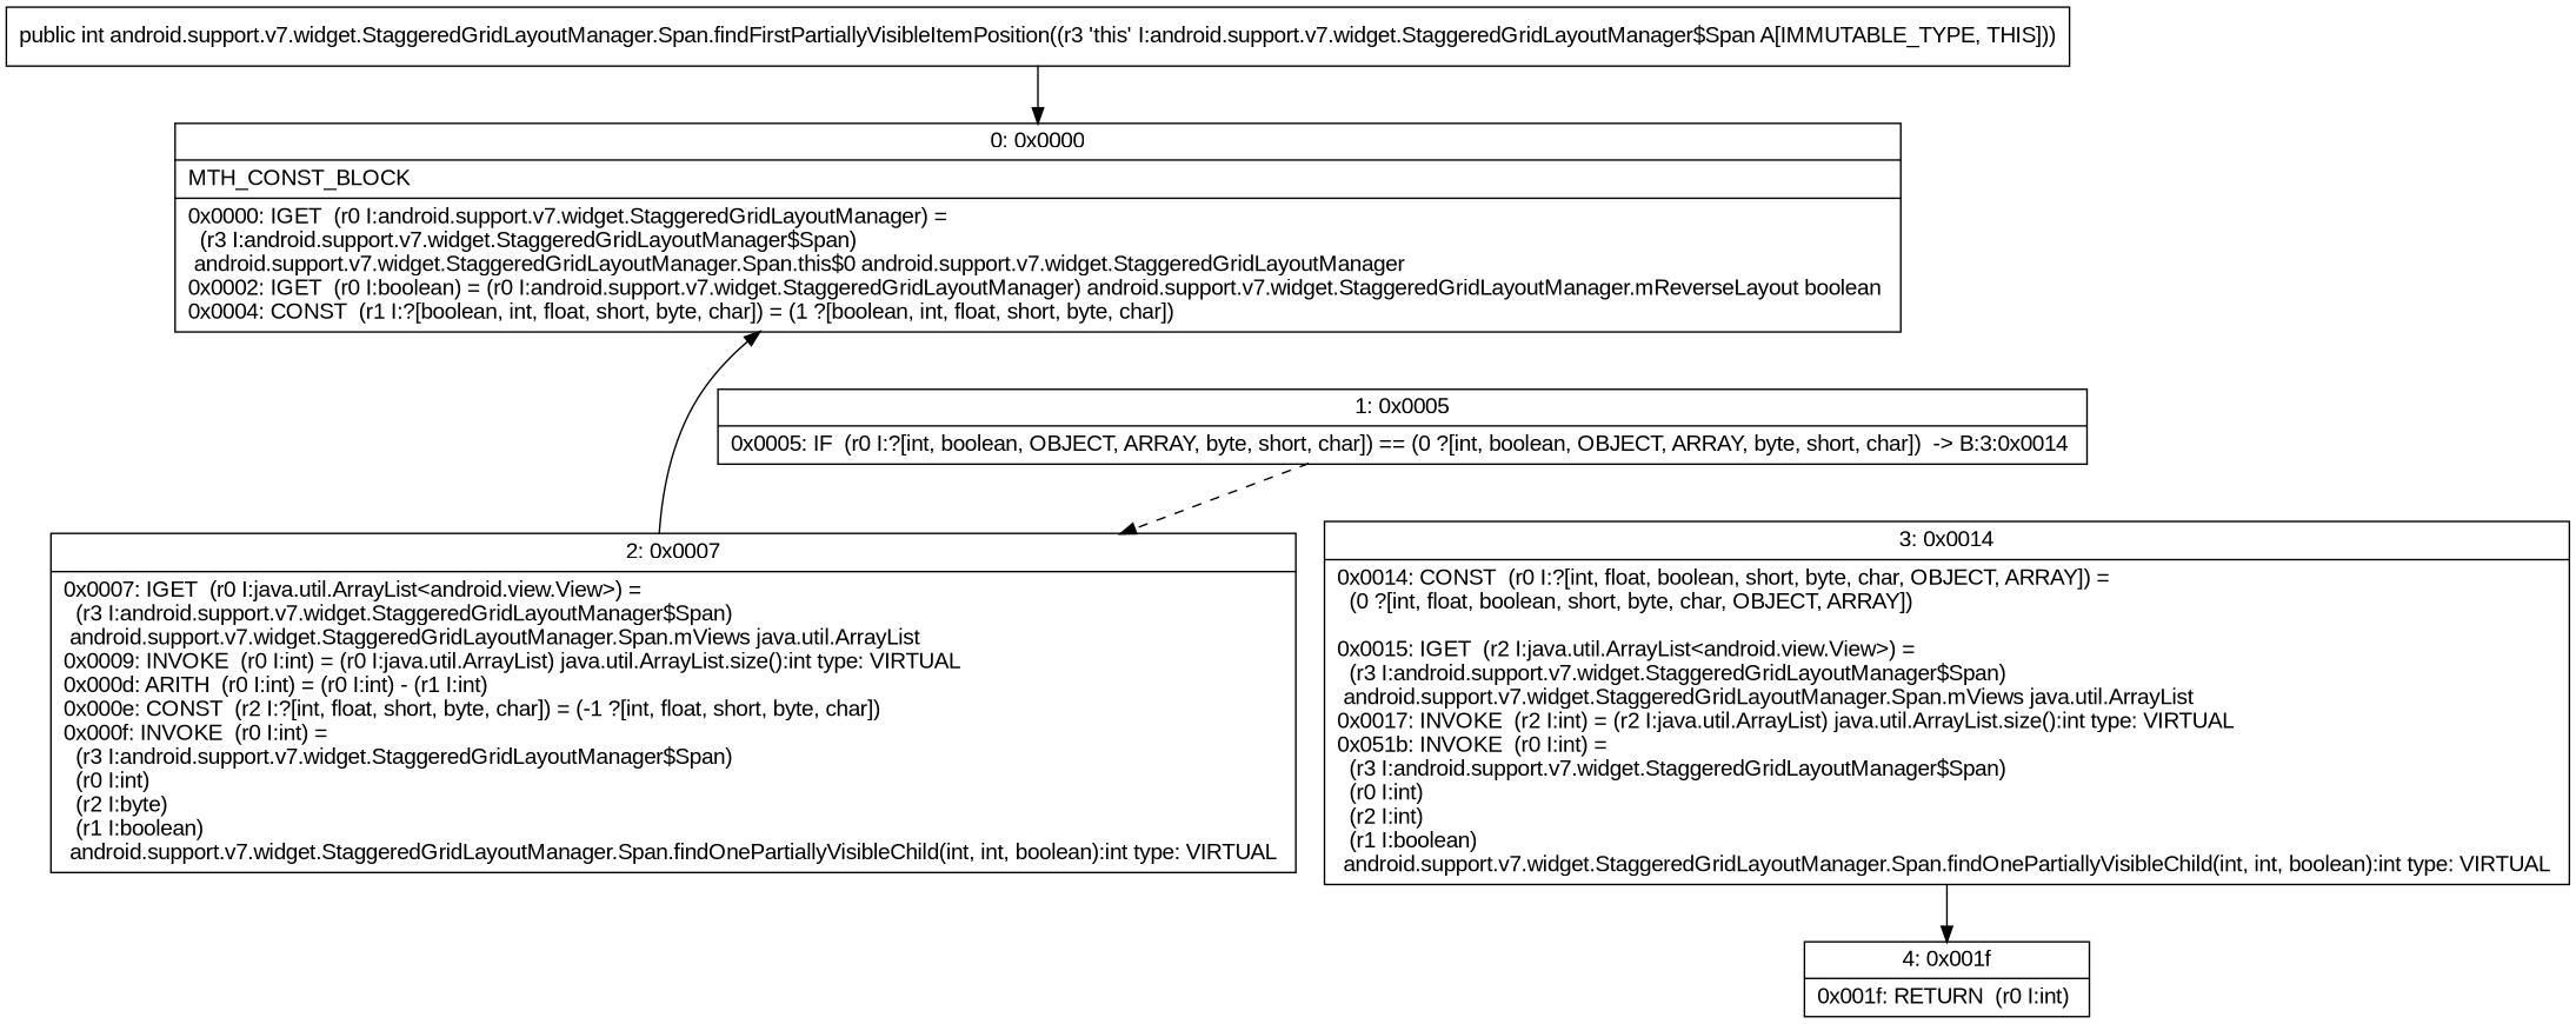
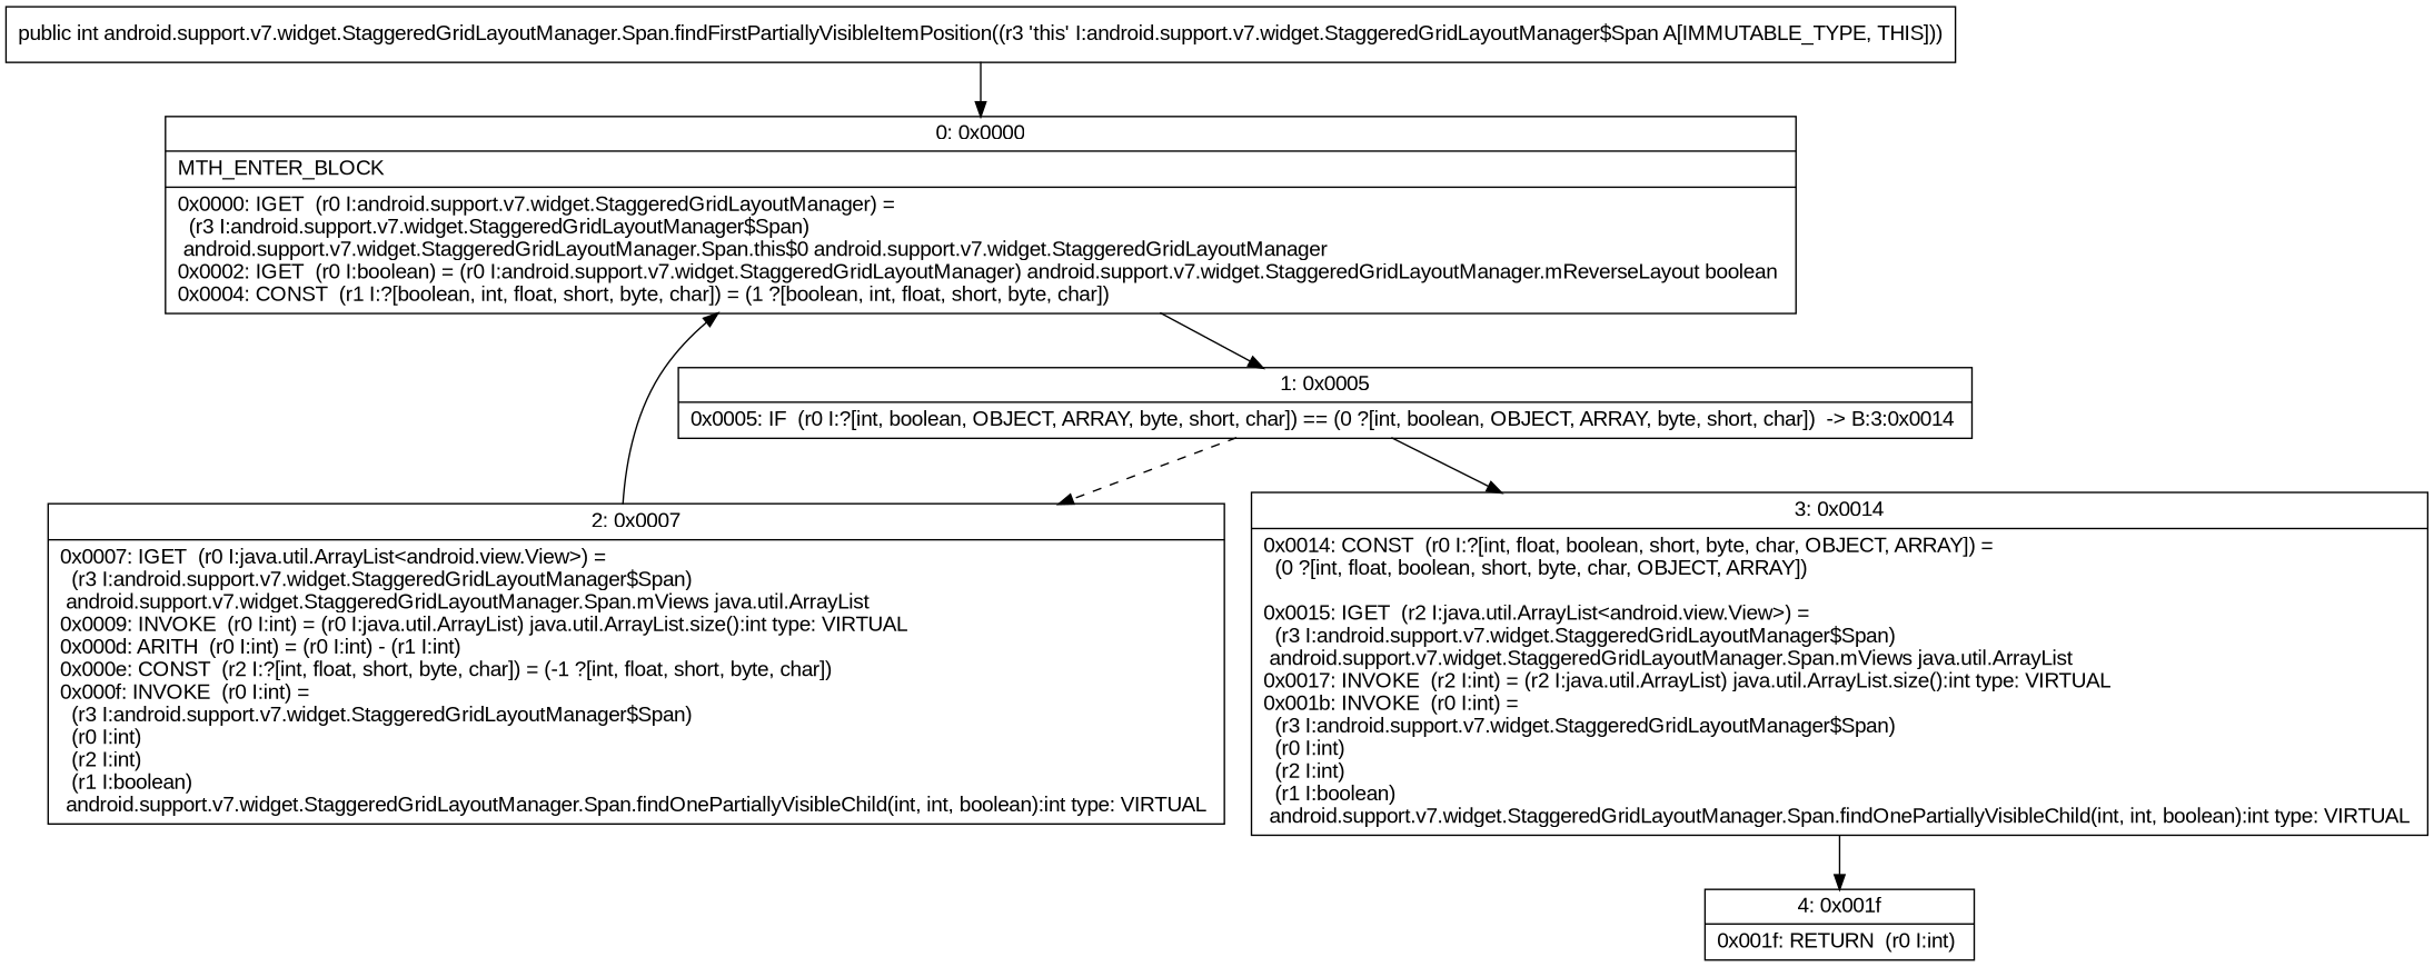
  digraph {
    fontname="Liberation Sans"
    node [fontname="Liberation Sans" shape=record]
    edge [fontname="Liberation Sans"]
-   n1 [label="{0\:\ 0x0000|MTH_CONST_BLOCK\l|0x0000: IGET  (r0 I:android.support.v7.widget.StaggeredGridLayoutManager) = \l  (r3 I:android.support.v7.widget.StaggeredGridLayoutManager$Span)\l android.support.v7.widget.StaggeredGridLayoutManager.Span.this$0 android.support.v7.widget.StaggeredGridLayoutManager \l0x0002: IGET  (r0 I:boolean) = (r0 I:android.support.v7.widget.StaggeredGridLayoutManager) android.support.v7.widget.StaggeredGridLayoutManager.mReverseLayout boolean \l0x0004: CONST  (r1 I:?[boolean, int, float, short, byte, char]) = (1 ?[boolean, int, float, short, byte, char]) \l}"]
+   n1 [label="{0\:\ 0x0000|MTH_ENTER_BLOCK\l|0x0000: IGET  (r0 I:android.support.v7.widget.StaggeredGridLayoutManager) = \l  (r3 I:android.support.v7.widget.StaggeredGridLayoutManager$Span)\l android.support.v7.widget.StaggeredGridLayoutManager.Span.this$0 android.support.v7.widget.StaggeredGridLayoutManager \l0x0002: IGET  (r0 I:boolean) = (r0 I:android.support.v7.widget.StaggeredGridLayoutManager) android.support.v7.widget.StaggeredGridLayoutManager.mReverseLayout boolean \l0x0004: CONST  (r1 I:?[boolean, int, float, short, byte, char]) = (1 ?[boolean, int, float, short, byte, char]) \l}"]
    n2 [label="{1\:\ 0x0005|0x0005: IF  (r0 I:?[int, boolean, OBJECT, ARRAY, byte, short, char]) == (0 ?[int, boolean, OBJECT, ARRAY, byte, short, char])  \-\> B:3:0x0014 \l}"]
-   n3 [label="{2\:\ 0x0007|0x0007: IGET  (r0 I:java.util.ArrayList\<android.view.View\>) = \l  (r3 I:android.support.v7.widget.StaggeredGridLayoutManager$Span)\l android.support.v7.widget.StaggeredGridLayoutManager.Span.mViews java.util.ArrayList \l0x0009: INVOKE  (r0 I:int) = (r0 I:java.util.ArrayList) java.util.ArrayList.size():int type: VIRTUAL \l0x000d: ARITH  (r0 I:int) = (r0 I:int) \- (r1 I:int) \l0x000e: CONST  (r2 I:?[int, float, short, byte, char]) = (\-1 ?[int, float, short, byte, char]) \l0x000f: INVOKE  (r0 I:int) = \l  (r3 I:android.support.v7.widget.StaggeredGridLayoutManager$Span)\l  (r0 I:int)\l  (r2 I:byte)\l  (r1 I:boolean)\l android.support.v7.widget.StaggeredGridLayoutManager.Span.findOnePartiallyVisibleChild(int, int, boolean):int type: VIRTUAL \l}"]
-   n4 [label="{3\:\ 0x0014|0x0014: CONST  (r0 I:?[int, float, boolean, short, byte, char, OBJECT, ARRAY]) = \l  (0 ?[int, float, boolean, short, byte, char, OBJECT, ARRAY])\l \l0x0015: IGET  (r2 I:java.util.ArrayList\<android.view.View\>) = \l  (r3 I:android.support.v7.widget.StaggeredGridLayoutManager$Span)\l android.support.v7.widget.StaggeredGridLayoutManager.Span.mViews java.util.ArrayList \l0x0017: INVOKE  (r2 I:int) = (r2 I:java.util.ArrayList) java.util.ArrayList.size():int type: VIRTUAL \l0x051b: INVOKE  (r0 I:int) = \l  (r3 I:android.support.v7.widget.StaggeredGridLayoutManager$Span)\l  (r0 I:int)\l  (r2 I:int)\l  (r1 I:boolean)\l android.support.v7.widget.StaggeredGridLayoutManager.Span.findOnePartiallyVisibleChild(int, int, boolean):int type: VIRTUAL \l}"]
+   n3 [label="{2\:\ 0x0007|0x0007: IGET  (r0 I:java.util.ArrayList\<android.view.View\>) = \l  (r3 I:android.support.v7.widget.StaggeredGridLayoutManager$Span)\l android.support.v7.widget.StaggeredGridLayoutManager.Span.mViews java.util.ArrayList \l0x0009: INVOKE  (r0 I:int) = (r0 I:java.util.ArrayList) java.util.ArrayList.size():int type: VIRTUAL \l0x000d: ARITH  (r0 I:int) = (r0 I:int) \- (r1 I:int) \l0x000e: CONST  (r2 I:?[int, float, short, byte, char]) = (\-1 ?[int, float, short, byte, char]) \l0x000f: INVOKE  (r0 I:int) = \l  (r3 I:android.support.v7.widget.StaggeredGridLayoutManager$Span)\l  (r0 I:int)\l  (r2 I:int)\l  (r1 I:boolean)\l android.support.v7.widget.StaggeredGridLayoutManager.Span.findOnePartiallyVisibleChild(int, int, boolean):int type: VIRTUAL \l}"]
+   n4 [label="{3\:\ 0x0014|0x0014: CONST  (r0 I:?[int, float, boolean, short, byte, char, OBJECT, ARRAY]) = \l  (0 ?[int, float, boolean, short, byte, char, OBJECT, ARRAY])\l \l0x0015: IGET  (r2 I:java.util.ArrayList\<android.view.View\>) = \l  (r3 I:android.support.v7.widget.StaggeredGridLayoutManager$Span)\l android.support.v7.widget.StaggeredGridLayoutManager.Span.mViews java.util.ArrayList \l0x0017: INVOKE  (r2 I:int) = (r2 I:java.util.ArrayList) java.util.ArrayList.size():int type: VIRTUAL \l0x001b: INVOKE  (r0 I:int) = \l  (r3 I:android.support.v7.widget.StaggeredGridLayoutManager$Span)\l  (r0 I:int)\l  (r2 I:int)\l  (r1 I:boolean)\l android.support.v7.widget.StaggeredGridLayoutManager.Span.findOnePartiallyVisibleChild(int, int, boolean):int type: VIRTUAL \l}"]
    n5 [label="{4\:\ 0x001f|0x001f: RETURN  (r0 I:int) \l}"]
    n6 [label="{public int android.support.v7.widget.StaggeredGridLayoutManager.Span.findFirstPartiallyVisibleItemPosition((r3 'this' I:android.support.v7.widget.StaggeredGridLayoutManager$Span A[IMMUTABLE_TYPE, THIS])) }"]
+   n1 -> n2
    n2 -> n3 [style=dashed]
+   n2 -> n4
    n3 -> n1
    n4 -> n5
    n6 -> n1
  }
